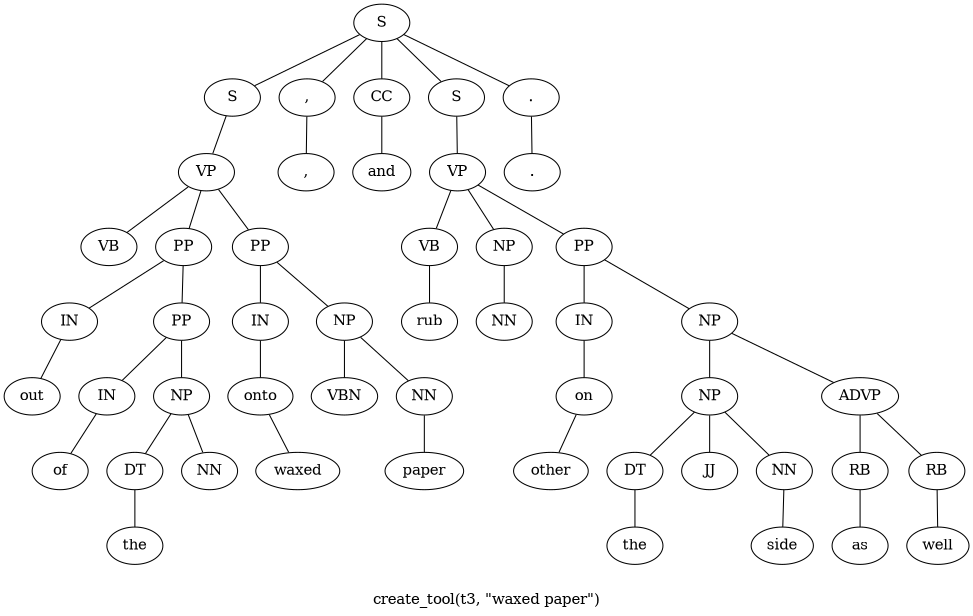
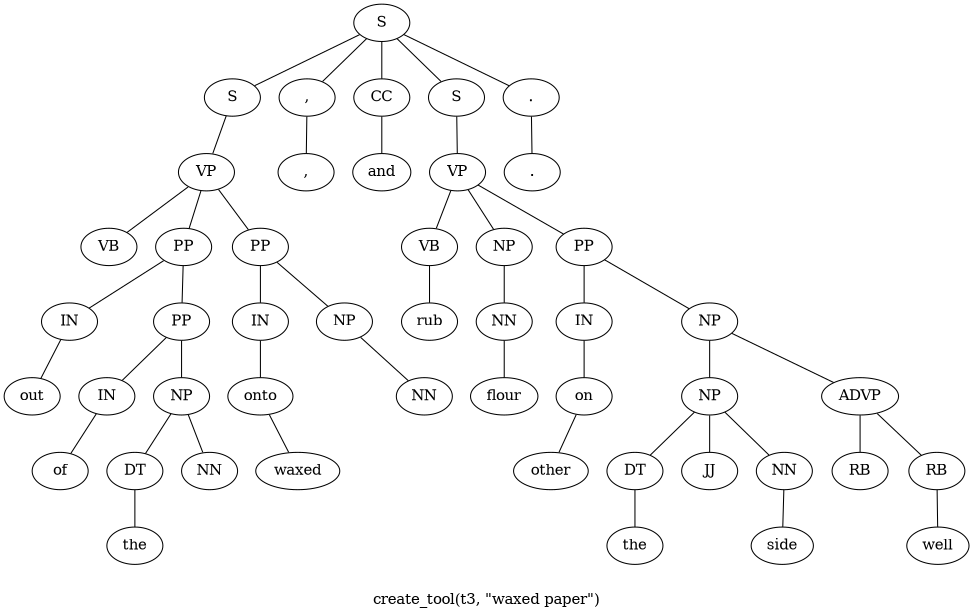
  graph {
    fontname="DejaVu Serif"
    label="create_tool(t3, \"waxed paper\")"
    node [fontname="DejaVu Serif"]
    edge [fontname="DejaVu Serif"]
    n1 [label=S]
    n2 [label=S]
    n3 [label=","]
    n4 [label=CC]
    n5 [label=S]
    n6 [label="."]
    n7 [label=VP]
    n8 [label=","]
    n9 [label=and]
    n10 [label=VP]
    n11 [label="."]
    n12 [label=VB]
    n13 [label=PP]
    n14 [label=PP]
    n15 [label=IN]
    n16 [label=PP]
    n17 [label=IN]
    n18 [label=NP]
    n19 [label=out]
    n20 [label=IN]
    n21 [label=NP]
    n22 [label=of]
    n23 [label=DT]
    n24 [label=NN]
    n25 [label=the]
    n26 [label=onto]
-   n27 [label=VBN]
    n28 [label=NN]
    n29 [label=waxed]
-   n30 [label=paper]
    n31 [label=VB]
    n32 [label=NP]
    n33 [label=PP]
    n34 [label=rub]
    n35 [label=NN]
    n36 [label=IN]
    n37 [label=NP]
+   n38 [label=flour]
    n39 [label=on]
    n40 [label=NP]
    n41 [label=ADVP]
    n42 [label=other]
    n43 [label=DT]
    n44 [label=JJ]
    n45 [label=NN]
    n46 [label=RB]
    n47 [label=RB]
    n48 [label=the]
    n49 [label=side]
-   n50 [label=as]
    n51 [label=well]
    n1 -- n2
    n1 -- n3
    n1 -- n4
    n1 -- n5
    n1 -- n6
    n2 -- n7
    n3 -- n8
    n4 -- n9
    n5 -- n10
    n6 -- n11
    n7 -- n12
    n7 -- n13
    n7 -- n14
    n10 -- n31
    n10 -- n32
    n10 -- n33
    n13 -- n15
    n13 -- n16
    n14 -- n17
    n14 -- n18
    n15 -- n19
    n16 -- n20
    n16 -- n21
    n17 -- n26
-   n18 -- n27
    n18 -- n28
    n20 -- n22
    n21 -- n23
    n21 -- n24
    n23 -- n25
    n26 -- n29
-   n28 -- n30
    n31 -- n34
    n32 -- n35
    n33 -- n36
    n33 -- n37
+   n35 -- n38
    n36 -- n39
    n37 -- n40
    n37 -- n41
    n39 -- n42
    n40 -- n43
    n40 -- n44
    n40 -- n45
    n41 -- n46
    n41 -- n47
    n43 -- n48
    n45 -- n49
-   n46 -- n50
    n47 -- n51
  }
